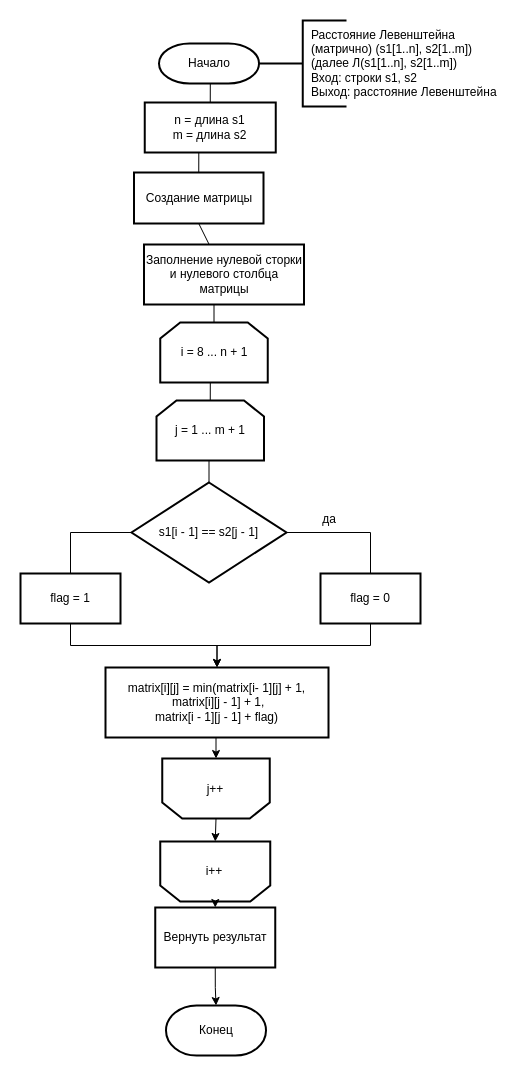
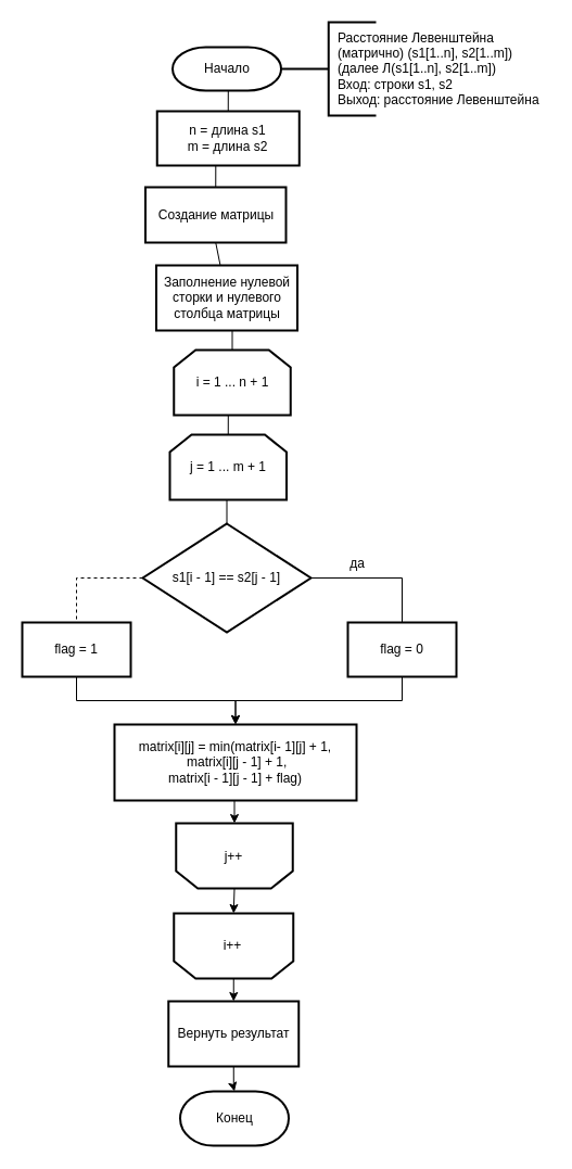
  <mxCell id="0" />
  <mxCell id="1" parent="0" />
  <mxCell id="2" style="edgeStyle=orthogonalEdgeStyle;rounded=0;orthogonalLoop=1;jettySize=auto;html=1;exitX=0.5;exitY=1;exitDx=0;exitDy=0;exitPerimeter=0;entryX=0.5;entryY=0;entryDx=0;entryDy=0;endArrow=none;endFill=0;" parent="1" source="3" target="5" edge="1"><mxGeometry relative="1" as="geometry" /></mxCell>
  <mxCell id="3" value="Начало" style="strokeWidth=2;html=1;shape=mxgraph.flowchart.terminator;whiteSpace=wrap;" parent="1" vertex="1"><mxGeometry x="158.5" y="43" width="100" height="40" as="geometry" /></mxCell>
  <mxCell id="4" style="edgeStyle=orthogonalEdgeStyle;rounded=0;orthogonalLoop=1;jettySize=auto;html=1;exitX=0.5;exitY=1;exitDx=0;exitDy=0;entryX=0.5;entryY=0;entryDx=0;entryDy=0;endArrow=none;endFill=0;" parent="1" source="5" target="6" edge="1"><mxGeometry relative="1" as="geometry" /></mxCell>
  <mxCell id="5" value="n = длина s1&lt;br&gt;m = длина s2" style="rounded=1;whiteSpace=wrap;html=1;absoluteArcSize=1;arcSize=0;strokeWidth=2;" parent="1" vertex="1"><mxGeometry x="144.25" y="102" width="131" height="50" as="geometry" /></mxCell>
  <mxCell id="6" value="Создание матрицы" style="rounded=1;whiteSpace=wrap;html=1;absoluteArcSize=1;arcSize=0;strokeWidth=2;" parent="1" vertex="1"><mxGeometry x="133.5" y="172" width="129.5" height="51" as="geometry" /></mxCell>
  <mxCell id="7" value="" style="endArrow=none;html=1;exitX=0.5;exitY=1;exitDx=0;exitDy=0;rounded=0;endFill=0;" parent="1" source="6" target="12" edge="1"><mxGeometry width="50" height="50" relative="1" as="geometry"><mxPoint x="196" y="543" as="sourcePoint" /><mxPoint x="246" y="493" as="targetPoint" /></mxGeometry></mxCell>
- <mxCell id="8" style="edgeStyle=orthogonalEdgeStyle;rounded=0;orthogonalLoop=1;jettySize=auto;html=1;exitX=0;exitY=0.5;exitDx=0;exitDy=0;exitPerimeter=0;entryX=0.5;entryY=0;entryDx=0;entryDy=0;endArrow=none;endFill=0;" parent="1" source="10" target="16" edge="1"><mxGeometry relative="1" as="geometry" /></mxCell>
+ <mxCell id="8" style="edgeStyle=orthogonalEdgeStyle;rounded=0;orthogonalLoop=1;jettySize=auto;html=1;exitX=0;exitY=0.5;exitDx=0;exitDy=0;exitPerimeter=0;entryX=0.5;entryY=0;entryDx=0;entryDy=0;endArrow=none;endFill=0;dashed=1;" parent="1" source="10" target="16" edge="1"><mxGeometry relative="1" as="geometry" /></mxCell>
  <mxCell id="9" style="edgeStyle=orthogonalEdgeStyle;rounded=0;orthogonalLoop=1;jettySize=auto;html=1;exitX=1;exitY=0.5;exitDx=0;exitDy=0;exitPerimeter=0;entryX=0.5;entryY=0;entryDx=0;entryDy=0;endArrow=none;endFill=0;" parent="1" source="10" target="14" edge="1"><mxGeometry relative="1" as="geometry" /></mxCell>
  <mxCell id="10" value="s1[i - 1] == s2[j - 1]" style="strokeWidth=2;html=1;shape=mxgraph.flowchart.decision;whiteSpace=wrap;" parent="1" vertex="1"><mxGeometry x="131" y="482" width="155" height="100" as="geometry" /></mxCell>
  <mxCell id="11" style="edgeStyle=orthogonalEdgeStyle;rounded=0;orthogonalLoop=1;jettySize=auto;html=1;exitX=0.5;exitY=1;exitDx=0;exitDy=0;entryX=0.5;entryY=0;entryDx=0;entryDy=0;endArrow=none;endFill=0;" parent="1" source="12" target="22" edge="1"><mxGeometry relative="1" as="geometry" /></mxCell>
- <mxCell id="12" value="Заполнение нулевой сторки и нулевого столбца матрицы" style="rounded=1;whiteSpace=wrap;html=1;absoluteArcSize=1;arcSize=0;strokeWidth=2;" parent="1" vertex="1"><mxGeometry x="143.5" y="244" width="160" height="60" as="geometry" /></mxCell>
+ <mxCell id="12" value="Заполнение нулевой сторки и нулевого столбца матрицы" style="rounded=1;whiteSpace=wrap;html=1;absoluteArcSize=1;arcSize=0;strokeWidth=2;" parent="1" vertex="1"><mxGeometry x="143.5" y="244" width="130" height="60" as="geometry" /></mxCell>
  <mxCell id="13" style="edgeStyle=orthogonalEdgeStyle;rounded=0;orthogonalLoop=1;jettySize=auto;html=1;exitX=0.5;exitY=1;exitDx=0;exitDy=0;entryX=0.5;entryY=0;entryDx=0;entryDy=0;" parent="1" source="14" target="18" edge="1"><mxGeometry relative="1" as="geometry" /></mxCell>
  <mxCell id="14" value="flag = 0" style="rounded=1;whiteSpace=wrap;html=1;absoluteArcSize=1;arcSize=0;strokeWidth=2;" parent="1" vertex="1"><mxGeometry x="320" y="573" width="100" height="50" as="geometry" /></mxCell>
  <mxCell id="15" style="edgeStyle=orthogonalEdgeStyle;rounded=0;orthogonalLoop=1;jettySize=auto;html=1;exitX=0.5;exitY=1;exitDx=0;exitDy=0;entryX=0.5;entryY=0;entryDx=0;entryDy=0;" parent="1" source="16" target="18" edge="1"><mxGeometry relative="1" as="geometry" /></mxCell>
  <mxCell id="16" value="flag = 1" style="rounded=1;whiteSpace=wrap;html=1;absoluteArcSize=1;arcSize=0;strokeWidth=2;" parent="1" vertex="1"><mxGeometry x="20" y="573" width="100" height="50" as="geometry" /></mxCell>
  <mxCell id="17" style="edgeStyle=orthogonalEdgeStyle;rounded=0;orthogonalLoop=1;jettySize=auto;html=1;exitX=0.5;exitY=1;exitDx=0;exitDy=0;entryX=0.5;entryY=1;entryDx=0;entryDy=0;" parent="1" source="18" target="26" edge="1"><mxGeometry relative="1" as="geometry" /></mxCell>
  <mxCell id="18" value="matrix[i][j] = min(matrix[i- 1][j] + 1,&lt;br&gt;&amp;nbsp;matrix[i][j - 1] + 1, &lt;br&gt;matrix[i - 1][j - 1] + flag)" style="rounded=1;whiteSpace=wrap;html=1;absoluteArcSize=1;arcSize=0;strokeWidth=2;" parent="1" vertex="1"><mxGeometry x="105" y="667" width="223" height="70" as="geometry" /></mxCell>
  <mxCell id="19" value="Конец" style="strokeWidth=2;html=1;shape=mxgraph.flowchart.terminator;whiteSpace=wrap;" parent="1" vertex="1"><mxGeometry x="165.5" y="1005" width="100" height="50" as="geometry" /></mxCell>
  <mxCell id="20" value="да" style="text;html=1;strokeColor=none;fillColor=none;align=center;verticalAlign=middle;whiteSpace=wrap;rounded=0;" parent="1" vertex="1"><mxGeometry x="309" y="509" width="40" height="20" as="geometry" /></mxCell>
  <mxCell id="21" style="edgeStyle=orthogonalEdgeStyle;rounded=0;orthogonalLoop=1;jettySize=auto;html=1;exitX=0.5;exitY=1;exitDx=0;exitDy=0;entryX=0.5;entryY=0;entryDx=0;entryDy=0;endArrow=none;endFill=0;" parent="1" source="22" target="24" edge="1"><mxGeometry relative="1" as="geometry" /></mxCell>
- <mxCell id="22" value="&lt;span&gt;i = 8 ... n + 1&lt;/span&gt;" style="shape=loopLimit;whiteSpace=wrap;html=1;strokeWidth=2;" parent="1" vertex="1"><mxGeometry x="159.75" y="322" width="107.5" height="60" as="geometry" /></mxCell>
+ <mxCell id="22" value="&lt;span&gt;i = 1 ... n + 1&lt;/span&gt;" style="shape=loopLimit;whiteSpace=wrap;html=1;strokeWidth=2;" parent="1" vertex="1"><mxGeometry x="159.75" y="322" width="107.5" height="60" as="geometry" /></mxCell>
  <mxCell id="23" style="edgeStyle=orthogonalEdgeStyle;rounded=0;orthogonalLoop=1;jettySize=auto;html=1;exitX=0.5;exitY=1;exitDx=0;exitDy=0;entryX=0.5;entryY=0;entryDx=0;entryDy=0;entryPerimeter=0;endArrow=none;endFill=0;" parent="1" source="24" target="10" edge="1"><mxGeometry relative="1" as="geometry" /></mxCell>
  <mxCell id="24" value="j = 1 ... m + 1" style="shape=loopLimit;whiteSpace=wrap;html=1;strokeWidth=2;" parent="1" vertex="1"><mxGeometry x="156" y="400" width="107.5" height="60" as="geometry" /></mxCell>
  <mxCell id="25" value="" style="group" parent="1" vertex="1" connectable="0"><mxGeometry x="165.5" y="768" width="107.5" height="60" as="geometry" /></mxCell>
  <mxCell id="26" value="" style="shape=loopLimit;whiteSpace=wrap;html=1;strokeWidth=2;rotation=-180;" parent="25" vertex="1"><mxGeometry x="-3.75" y="-10" width="107.5" height="60" as="geometry" /></mxCell>
  <mxCell id="27" value="j++" style="text;html=1;strokeColor=none;fillColor=none;align=center;verticalAlign=middle;whiteSpace=wrap;rounded=0;" parent="25" vertex="1"><mxGeometry x="20" width="58.48" height="42" as="geometry" /></mxCell>
  <mxCell id="28" value="" style="group" parent="1" vertex="1" connectable="0"><mxGeometry x="163.5" y="851" width="110" height="50" as="geometry" /></mxCell>
  <mxCell id="29" value="" style="shape=loopLimit;whiteSpace=wrap;html=1;strokeWidth=2;rotation=-180;" parent="28" vertex="1"><mxGeometry x="-3.75" y="-10" width="110" height="60" as="geometry" /></mxCell>
  <mxCell id="30" value="i++" style="text;html=1;strokeColor=none;fillColor=none;align=center;verticalAlign=middle;whiteSpace=wrap;rounded=0;" parent="28" vertex="1"><mxGeometry x="30" width="40" height="40" as="geometry" /></mxCell>
  <mxCell id="31" style="edgeStyle=orthogonalEdgeStyle;rounded=0;orthogonalLoop=1;jettySize=auto;html=1;exitX=0.5;exitY=0;exitDx=0;exitDy=0;entryX=0.5;entryY=1;entryDx=0;entryDy=0;" parent="1" source="26" target="29" edge="1"><mxGeometry relative="1" as="geometry" /></mxCell>
  <mxCell id="32" value="" style="strokeWidth=2;html=1;shape=mxgraph.flowchart.annotation_2;align=left;labelPosition=right;pointerEvents=1;" parent="1" vertex="1"><mxGeometry x="258.5" y="20" width="87.5" height="86" as="geometry" /></mxCell>
  <mxCell id="33" value="&lt;span&gt;Расстояние Левенштейна&amp;nbsp;&lt;br&gt;(матрично) (s1[1..n], s2[1..m])&lt;/span&gt;&lt;div&gt;(далее Л(s1[1..n], s2[1..m])&lt;/div&gt;&lt;div&gt;Вход: строки s1, s2&lt;/div&gt;&lt;div&gt;Выход: расстояние Левенштейна&lt;/div&gt;" style="text;html=1;align=left;verticalAlign=middle;resizable=0;points=[];autosize=1;" parent="1" vertex="1"><mxGeometry x="309" y="26" width="196" height="74" as="geometry" /></mxCell>
  <mxCell id="34" style="edgeStyle=orthogonalEdgeStyle;rounded=0;orthogonalLoop=1;jettySize=auto;html=1;exitX=0.5;exitY=1;exitDx=0;exitDy=0;" parent="1" source="35" target="19" edge="1"><mxGeometry relative="1" as="geometry" /></mxCell>
- <mxCell id="35" value="Вернуть результат" style="rounded=0;whiteSpace=wrap;html=1;strokeWidth=2;" parent="1" vertex="1"><mxGeometry x="154.75" y="907" width="120" height="60" as="geometry" /></mxCell>
+ <mxCell id="35" value="Вернуть результат" style="rounded=0;whiteSpace=wrap;html=1;strokeWidth=2;" parent="1" vertex="1"><mxGeometry x="154.75" y="922" width="120" height="60" as="geometry" /></mxCell>
  <mxCell id="36" style="edgeStyle=orthogonalEdgeStyle;rounded=0;orthogonalLoop=1;jettySize=auto;html=1;exitX=0.5;exitY=0;exitDx=0;exitDy=0;entryX=0.5;entryY=0;entryDx=0;entryDy=0;" parent="1" source="29" target="35" edge="1"><mxGeometry relative="1" as="geometry" /></mxCell>
